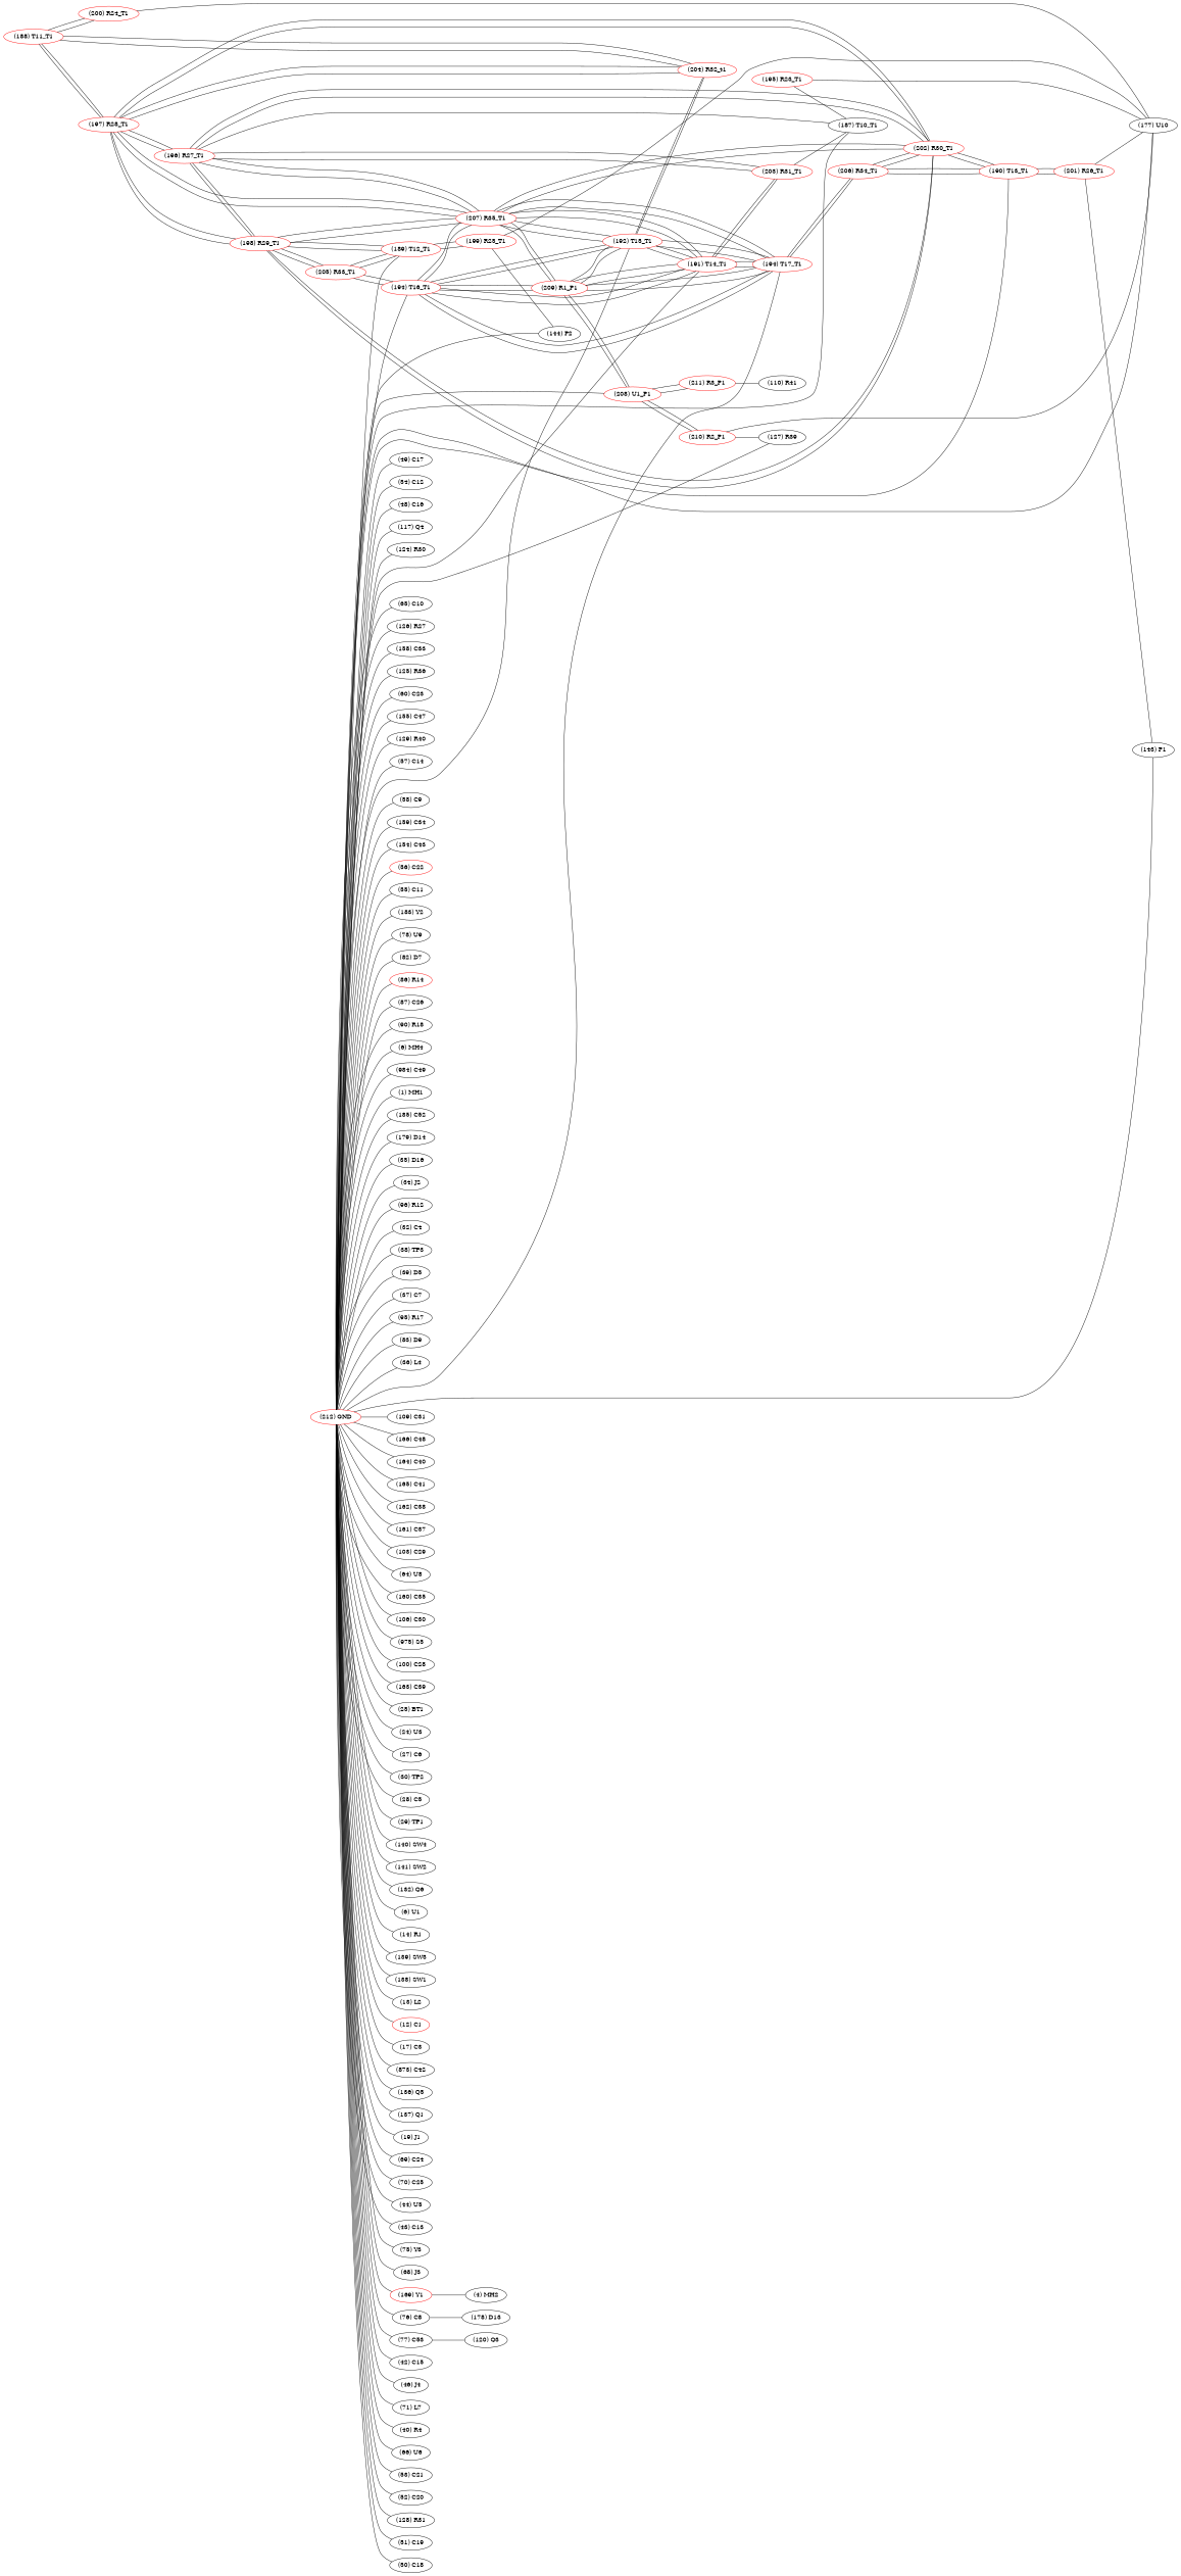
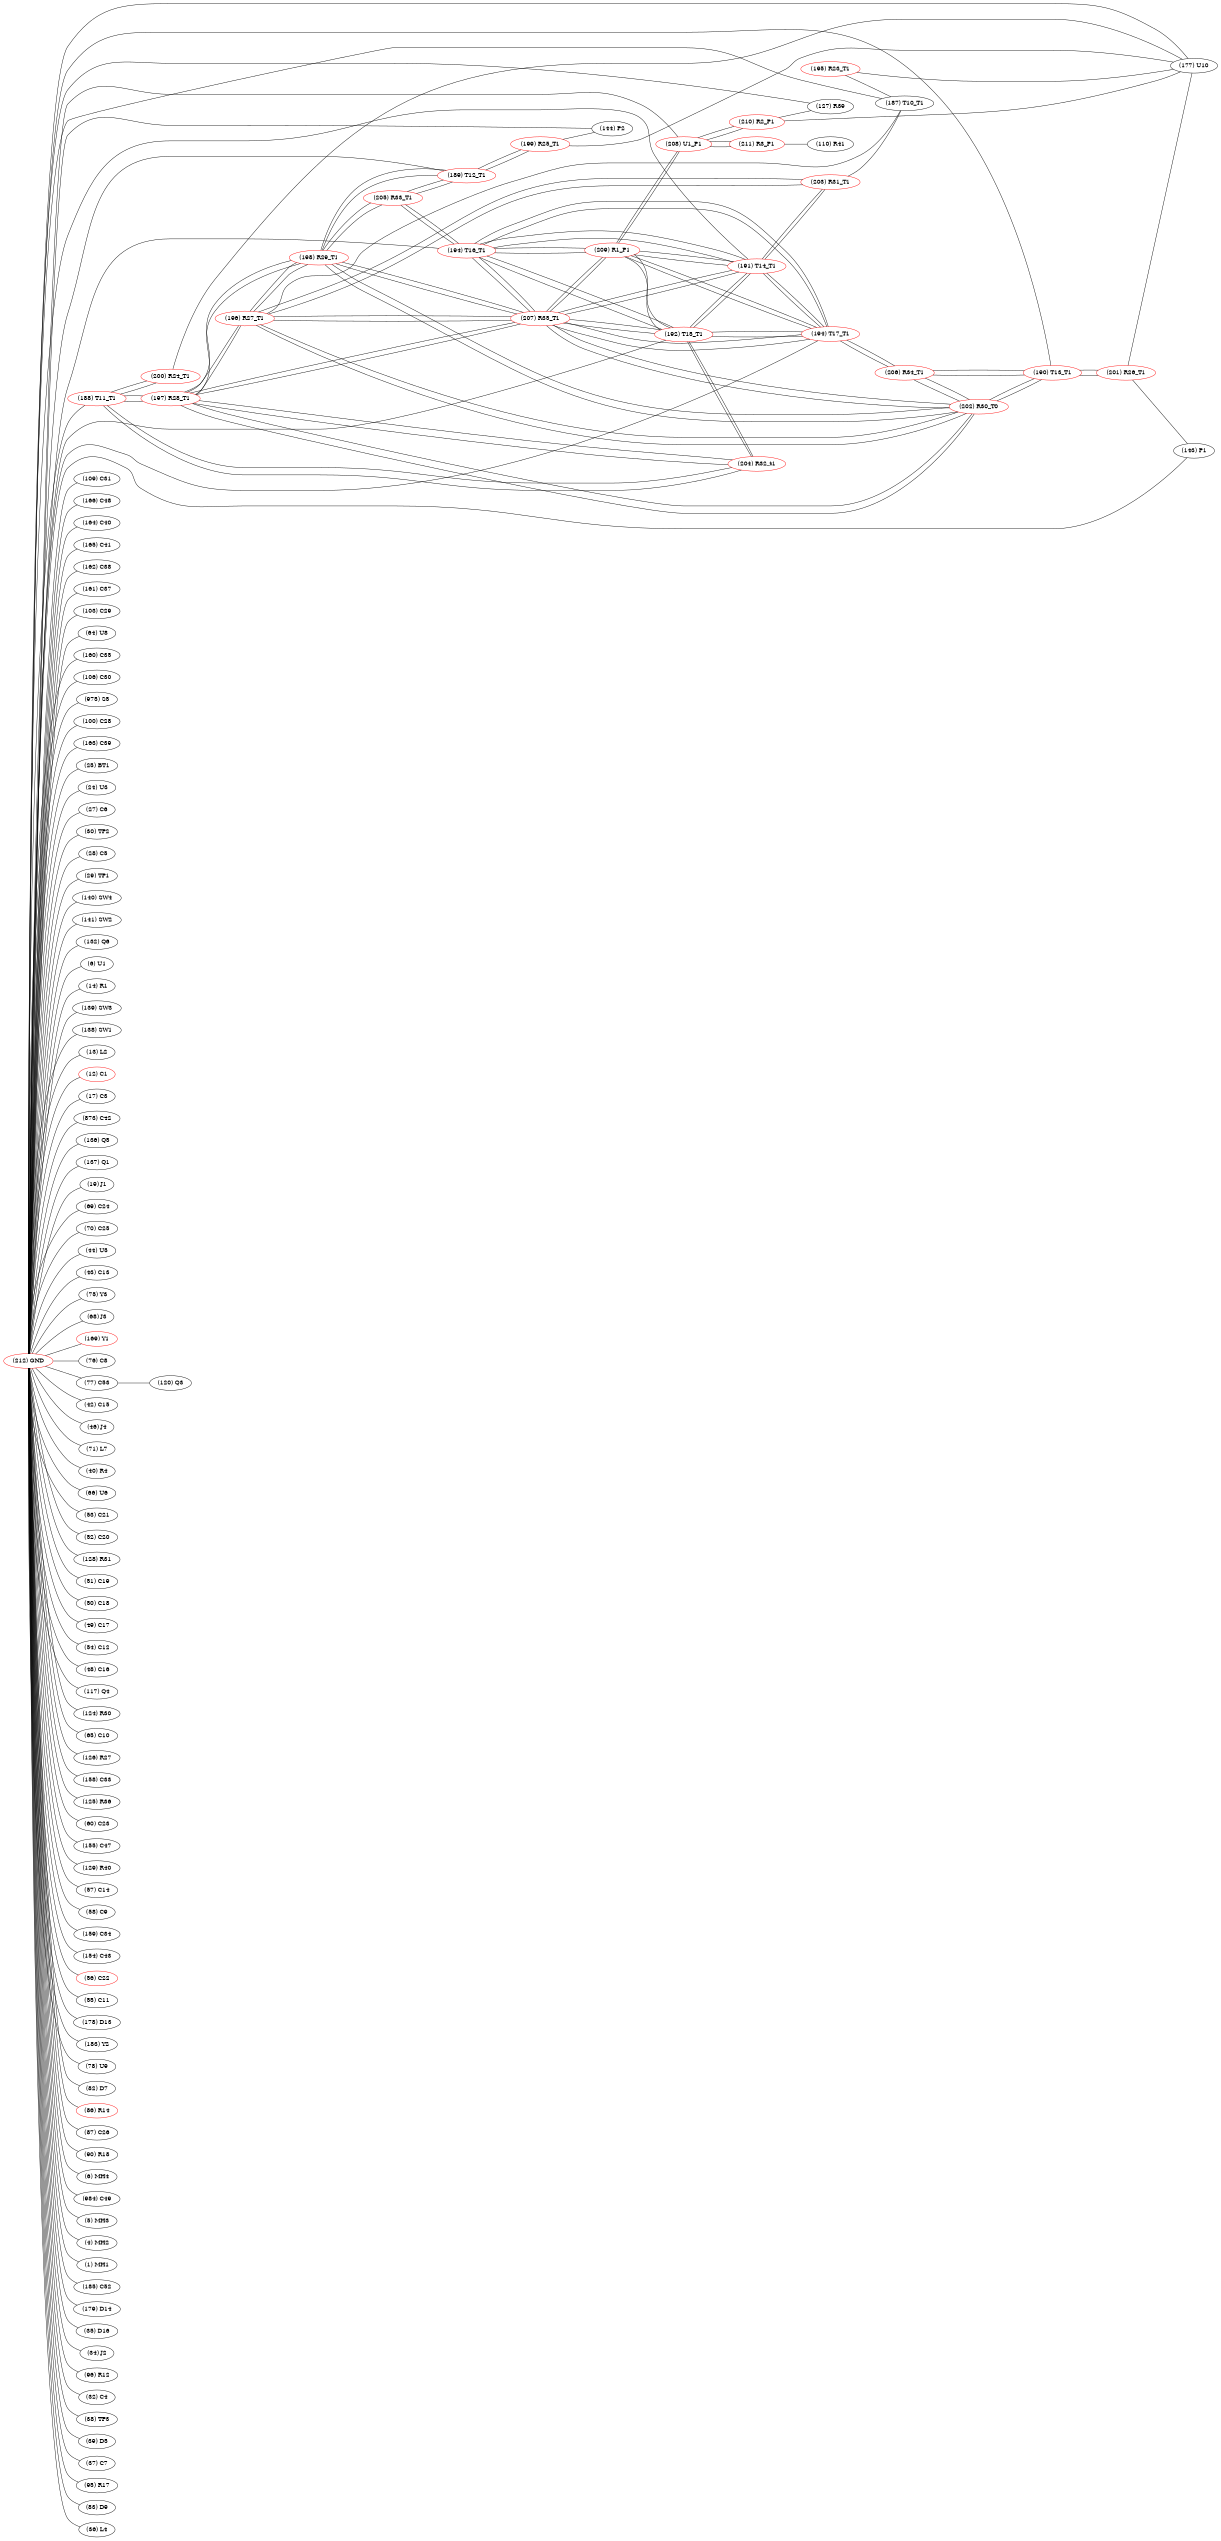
  graph {
    rankdir=LR
    n1 [color=red label="(188) T11_T1"]
    n2 [color=red label="(200) R24_T1"]
    n3 [color=red label="(197) R28_T1"]
    n4 [color=red label="(204) R32_t1"]
    n5 [label="(177) U10"]
    n6 [color=red label="(198) R29_T1"]
-   n7 [color=red label="(202) R30_T1"]
+   n7 [color=red label="(202) R30_T0"]
    n8 [color=red label="(207) R35_T1"]
    n9 [color=red label="(196) R27_T1"]
    n10 [color=red label="(192) T15_T1"]
    n11 [color=red label="(189) T12_T1"]
    n12 [color=red label="(205) R33_T1"]
    n13 [color=red label="(190) T13_T1"]
    n14 [color=red label="(206) R34_T1"]
    n15 [color=red label="(194) T16_T1"]
    n16 [color=red label="(194) T17_T1"]
    n17 [color=red label="(191) T14_T1"]
    n18 [color=red label="(209) R1_P1"]
    n19 [color=red label="(203) R31_T1"]
    n20 [label="(187) T10_T1"]
    n21 [color=red label="(199) R25_T1"]
    n22 [label="(144) P2"]
    n23 [color=red label="(201) R26_T1"]
    n24 [label="(143) P1"]
    n25 [color=red label="(208) U1_P1"]
    n26 [color=red label="(211) R3_P1"]
    n27 [color=red label="(210) R2_P1"]
    n28 [color=red label="(195) R23_T1"]
    n29 [label="(110) R41"]
    n30 [label="(127) R39"]
    n31 [color=red label="(212) GND"]
    n32 [label="(109) C31"]
    n33 [label="(166) C48"]
    n34 [label="(164) C40"]
    n35 [label="(165) C41"]
    n36 [label="(162) C38"]
    n37 [label="(161) C37"]
    n38 [label="(103) C29"]
    n39 [label="(64) U8"]
    n40 [label="(160) C35"]
    n41 [label="(106) C30"]
    n42 [label="(975) S5"]
    n43 [label="(100) C28"]
    n44 [label="(163) C39"]
    n45 [label="(25) BT1"]
    n46 [label="(24) U3"]
    n47 [label="(27) C6"]
    n48 [label="(30) TP2"]
    n49 [label="(28) C5"]
    n50 [label="(29) TP1"]
    n51 [label="(140) SW4"]
    n52 [label="(141) SW2"]
    n53 [label="(132) Q6"]
    n54 [label="(6) U1"]
    n55 [label="(14) R1"]
    n56 [label="(139) SW3"]
    n57 [label="(138) SW1"]
    n58 [label="(13) L2"]
    n59 [color=red label="(12) C1"]
    n60 [label="(17) C3"]
    n61 [label="(873) C42"]
    n62 [label="(136) Q5"]
    n63 [label="(137) Q1"]
    n64 [label="(19) J1"]
    n65 [label="(69) C24"]
    n66 [label="(70) C25"]
    n67 [label="(44) U5"]
    n68 [label="(43) C13"]
    n69 [label="(75) Y3"]
    n70 [label="(68) J3"]
    n71 [color=red label="(169) Y1"]
    n72 [label="(76) C8"]
    n73 [label="(77) C53"]
    n74 [label="(42) C15"]
    n75 [label="(46) J4"]
    n76 [label="(71) L7"]
    n77 [label="(40) R4"]
    n78 [label="(66) U6"]
    n79 [label="(53) C21"]
    n80 [label="(52) C20"]
    n81 [label="(128) R31"]
    n82 [label="(51) C19"]
    n83 [label="(50) C18"]
    n84 [label="(49) C17"]
    n85 [label="(54) C12"]
    n86 [label="(48) C16"]
    n87 [label="(117) Q4"]
    n88 [label="(124) R30"]
    n89 [label="(65) C10"]
    n90 [label="(126) R27"]
    n91 [label="(158) C33"]
    n92 [label="(125) R36"]
    n93 [label="(60) C23"]
    n94 [label="(155) C47"]
    n95 [label="(129) R40"]
    n96 [label="(57) C14"]
    n97 [label="(58) C9"]
    n98 [label="(159) C34"]
    n99 [label="(154) C43"]
    n100 [color=red label="(56) C22"]
    n101 [label="(55) C11"]
    n102 [label="(178) D13"]
    n103 [label="(183) Y2"]
    n104 [label="(78) U9"]
    n105 [label="(82) D7"]
    n106 [color=red label="(86) R14"]
    n107 [label="(87) C26"]
    n108 [label="(90) R18"]
    n109 [label="(6) MH4"]
    n110 [label="(984) C49"]
+   n111 [label="(5) MH3"]
    n112 [label="(4) MH2"]
    n113 [label="(1) MH1"]
    n114 [label="(185) C52"]
    n115 [label="(179) D14"]
    n116 [label="(35) D16"]
    n117 [label="(34) J2"]
    n118 [label="(96) R12"]
    n119 [label="(32) C4"]
    n120 [label="(38) TP3"]
    n121 [label="(39) D5"]
    n122 [label="(37) C7"]
    n123 [label="(95) R17"]
    n124 [label="(83) D9"]
    n125 [label="(36) L4"]
    n126 [label="(120) Q3"]
    n1 -- n2
    n1 -- n3
    n1 -- n4
    n2 -- n1
    n2 -- n5
    n3 -- n1
    n3 -- n4
    n3 -- n6
    n3 -- n7
    n3 -- n8
    n3 -- n9
    n4 -- n1
    n4 -- n3
    n4 -- n10
    n6 -- n3
    n6 -- n7
    n6 -- n8
    n6 -- n9
    n6 -- n11
    n6 -- n12
    n7 -- n3
    n7 -- n6
    n7 -- n8
    n7 -- n9
    n7 -- n13
    n7 -- n14
    n8 -- n3
    n8 -- n6
    n8 -- n7
    n8 -- n9
    n8 -- n10
    n8 -- n15
    n8 -- n16
    n8 -- n17
    n8 -- n18
    n9 -- n3
    n9 -- n6
    n9 -- n7
    n9 -- n8
    n9 -- n19
    n9 -- n20
    n10 -- n4
    n10 -- n8
    n10 -- n15
    n10 -- n16
    n10 -- n17
    n10 -- n18
    n11 -- n6
    n11 -- n12
    n11 -- n21
    n12 -- n6
    n12 -- n11
    n12 -- n15
    n13 -- n7
    n13 -- n14
    n13 -- n23
    n14 -- n7
    n14 -- n13
    n14 -- n16
    n15 -- n8
    n15 -- n10
    n15 -- n12
    n15 -- n16
    n15 -- n17
    n15 -- n18
    n16 -- n8
    n16 -- n10
    n16 -- n14
    n16 -- n15
    n16 -- n17
    n16 -- n18
    n17 -- n8
    n17 -- n10
    n17 -- n15
    n17 -- n16
    n17 -- n18
    n17 -- n19
    n18 -- n8
    n18 -- n10
    n18 -- n15
    n18 -- n16
    n18 -- n17
    n18 -- n25
    n19 -- n9
    n19 -- n17
    n19 -- n20
    n21 -- n5
    n21 -- n11
    n21 -- n22
    n23 -- n5
    n23 -- n13
    n23 -- n24
    n25 -- n18
    n25 -- n26
    n25 -- n27
    n26 -- n25
    n26 -- n29
    n27 -- n5
    n27 -- n25
    n27 -- n30
    n28 -- n5
    n28 -- n20
+   n31 -- n1
    n31 -- n5
    n31 -- n10
    n31 -- n11
    n31 -- n13
    n31 -- n15
    n31 -- n16
    n31 -- n17
    n31 -- n20
    n31 -- n22
    n31 -- n24
    n31 -- n25
    n31 -- n30
    n31 -- n32
    n31 -- n33
    n31 -- n34
    n31 -- n35
    n31 -- n36
    n31 -- n37
    n31 -- n38
    n31 -- n39
    n31 -- n40
    n31 -- n41
    n31 -- n42
    n31 -- n43
    n31 -- n44
    n31 -- n45
    n31 -- n46
    n31 -- n47
    n31 -- n48
    n31 -- n49
    n31 -- n50
    n31 -- n51
    n31 -- n52
    n31 -- n53
    n31 -- n54
    n31 -- n55
    n31 -- n56
    n31 -- n57
    n31 -- n58
    n31 -- n59
    n31 -- n60
    n31 -- n61
    n31 -- n62
    n31 -- n63
    n31 -- n64
    n31 -- n65
    n31 -- n66
    n31 -- n67
    n31 -- n68
    n31 -- n69
    n31 -- n70
    n31 -- n71
    n31 -- n72
    n31 -- n73
    n31 -- n74
    n31 -- n75
    n31 -- n76
    n31 -- n77
    n31 -- n78
    n31 -- n79
    n31 -- n80
    n31 -- n81
    n31 -- n82
    n31 -- n83
    n31 -- n84
    n31 -- n85
    n31 -- n86
    n31 -- n87
    n31 -- n88
    n31 -- n89
    n31 -- n90
    n31 -- n91
    n31 -- n92
    n31 -- n93
    n31 -- n94
    n31 -- n95
    n31 -- n96
    n31 -- n97
    n31 -- n98
    n31 -- n99
    n31 -- n100
    n31 -- n101
-   n72 -- n102
+   n31 -- n102
    n31 -- n103
    n31 -- n104
    n31 -- n105
    n31 -- n106
    n31 -- n107
    n31 -- n108
    n31 -- n109
    n31 -- n110
-   n71 -- n112
+   n31 -- n111
+   n31 -- n112
    n31 -- n113
    n31 -- n114
    n31 -- n115
    n31 -- n116
    n31 -- n117
    n31 -- n118
    n31 -- n119
    n31 -- n120
    n31 -- n121
    n31 -- n122
    n31 -- n123
    n31 -- n124
    n31 -- n125
    n73 -- n126
  }
